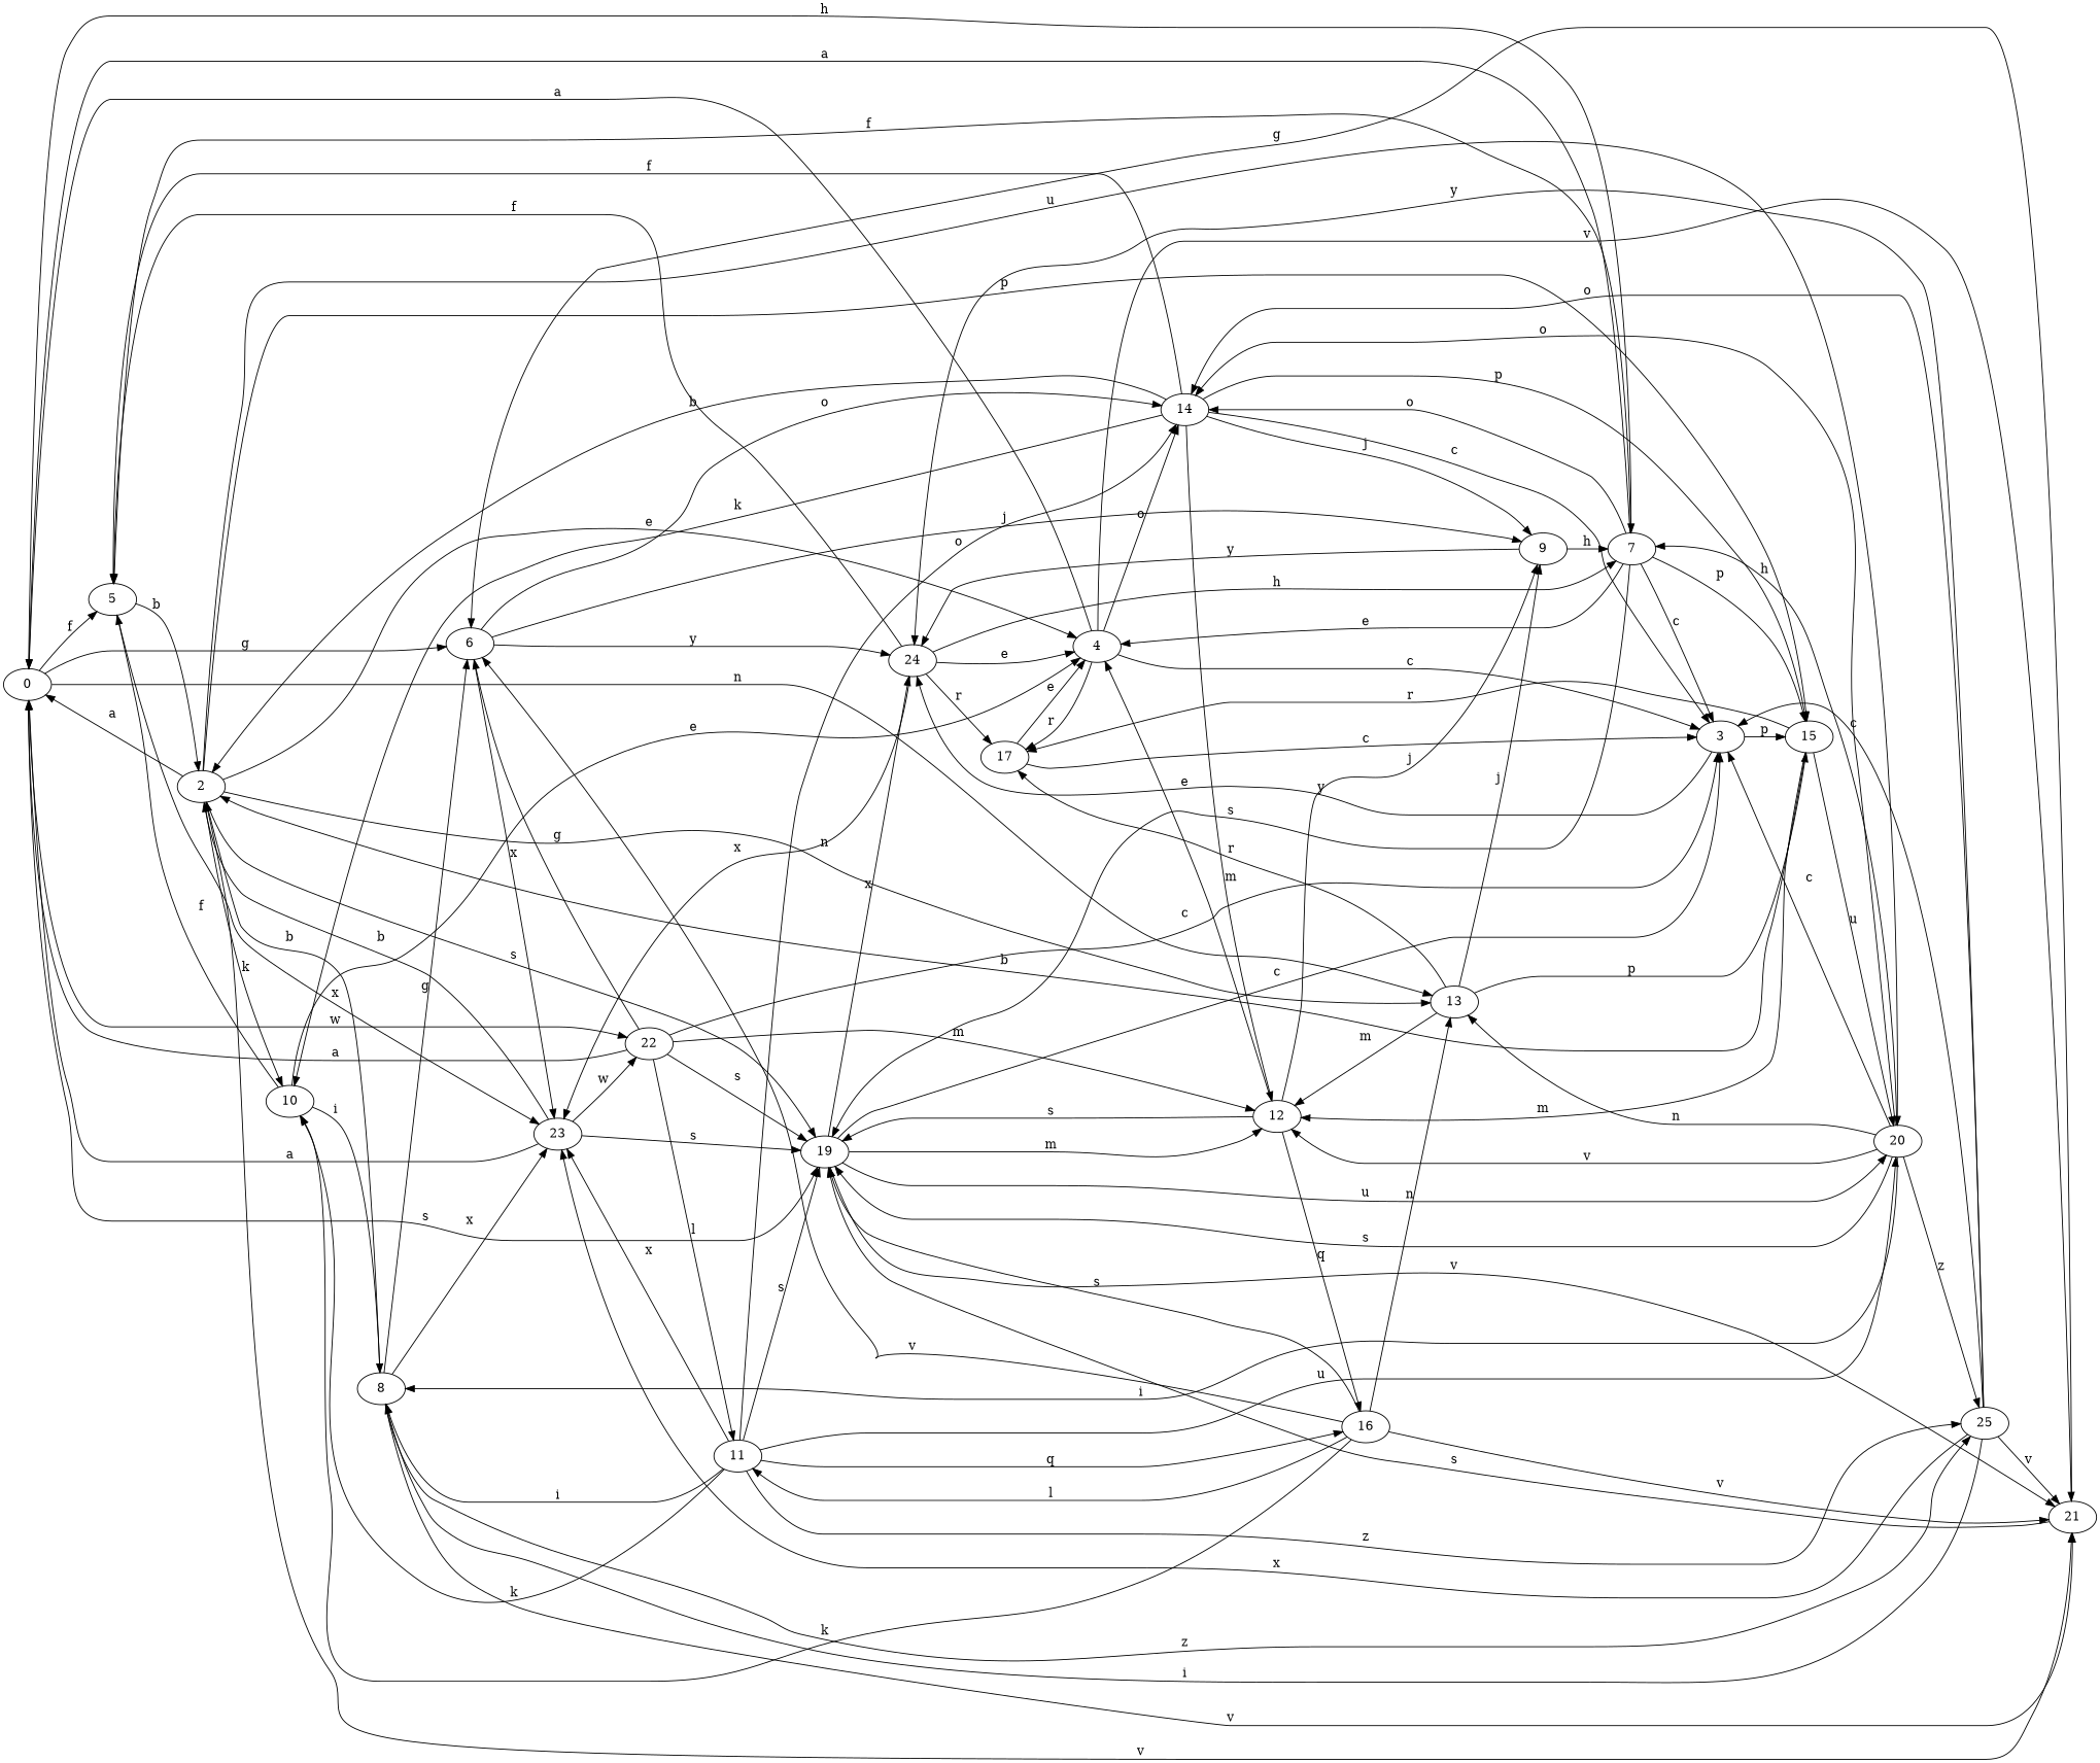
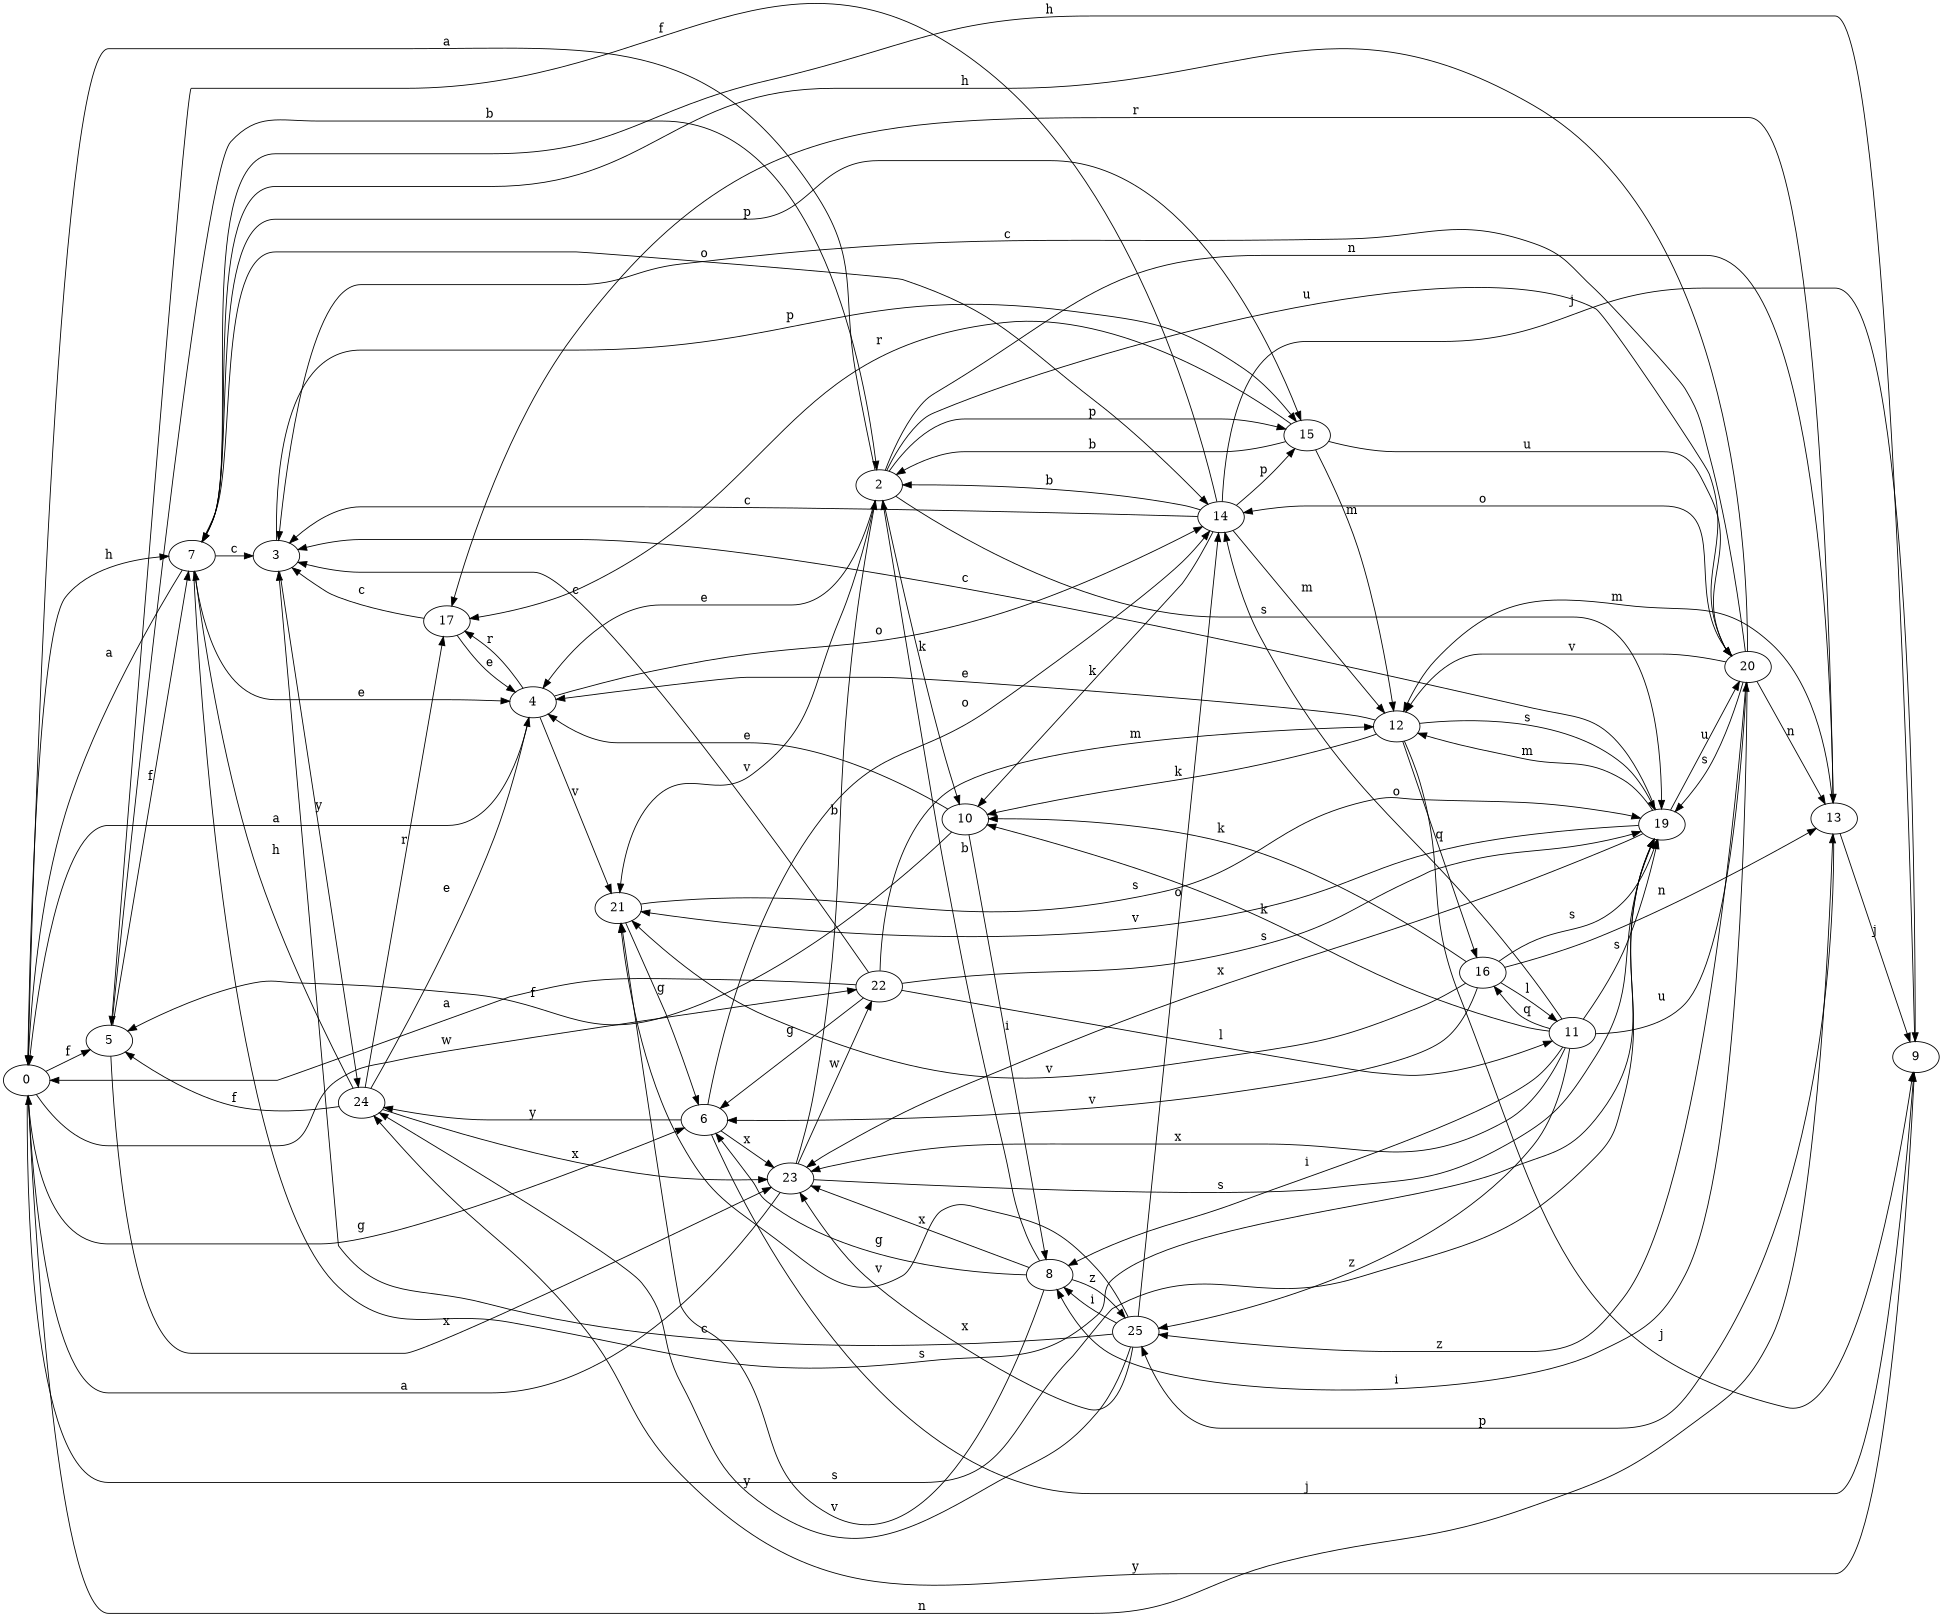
  strict digraph {
    rankdir=LR
    0
    5
    6
    7
    13
    19
    22
    2
    23
    24
    14
    9
    4
    15
    3
    17
    12
    20
    21
    11
    10
    8
    25
    16
    0 -> 5 [label=f]
    0 -> 6 [label=g]
    0 -> 7 [label=h]
    0 -> 13 [label=n]
    0 -> 19 [label=s]
    0 -> 22 [label=w]
    5 -> 2 [label=b]
    5 -> 23 [label=x]
    6 -> 23 [label=x]
    6 -> 24 [label=y]
    6 -> 14 [label=o]
    6 -> 9 [label=j]
    7 -> 0 [label=a]
-   7 -> 5 [label=f]
+   5 -> 7 [label=f]
    7 -> 19 [label=s]
    7 -> 14 [label=o]
    7 -> 4 [label=e]
    7 -> 15 [label=p]
    7 -> 3 [label=c]
    13 -> 9 [label=j]
-   13 -> 15 [label=p]
+   13 -> 25 [label=p]
    13 -> 17 [label=r]
    13 -> 12 [label=m]
-   19 -> 24 [label=x]
+   19 -> 23 [label=x]
    19 -> 3 [label=c]
    19 -> 12 [label=m]
    19 -> 20 [label=u]
    19 -> 21 [label=v]
    22 -> 0 [label=a]
    22 -> 6 [label=g]
    22 -> 19 [label=s]
    22 -> 3 [label=c]
    22 -> 12 [label=m]
    22 -> 11 [label=l]
    2 -> 0 [label=a]
    2 -> 13 [label=n]
    2 -> 19 [label=s]
    2 -> 4 [label=e]
    2 -> 15 [label=p]
    2 -> 20 [label=u]
    2 -> 21 [label=v]
    2 -> 10 [label=k]
    23 -> 0 [label=a]
    23 -> 19 [label=s]
    23 -> 22 [label=w]
    23 -> 2 [label=b]
    24 -> 5 [label=f]
    24 -> 7 [label=h]
    24 -> 23 [label=x]
    24 -> 4 [label=e]
    24 -> 17 [label=r]
    14 -> 5 [label=f]
    14 -> 2 [label=b]
    14 -> 9 [label=j]
    14 -> 15 [label=p]
    14 -> 3 [label=c]
    14 -> 12 [label=m]
    14 -> 10 [label=k]
    9 -> 7 [label=h]
    9 -> 24 [label=y]
    4 -> 0 [label=a]
    4 -> 14 [label=o]
-   4 -> 3 [label=c]
    4 -> 17 [label=r]
    4 -> 21 [label=v]
    15 -> 2 [label=b]
    15 -> 17 [label=r]
    15 -> 12 [label=m]
    15 -> 20 [label=u]
    3 -> 24 [label=y]
    3 -> 15 [label=p]
    17 -> 4 [label=e]
    17 -> 3 [label=c]
    12 -> 19 [label=s]
    12 -> 9 [label=j]
    12 -> 4 [label=e]
+   12 -> 10 [label=k]
    12 -> 16 [label=q]
    20 -> 7 [label=h]
    20 -> 13 [label=n]
    20 -> 19 [label=s]
    20 -> 14 [label=o]
    20 -> 3 [label=c]
    20 -> 12 [label=v]
    20 -> 8 [label=i]
    20 -> 25 [label=z]
    21 -> 6 [label=g]
    21 -> 19 [label=s]
    11 -> 19 [label=s]
    11 -> 23 [label=x]
    11 -> 14 [label=o]
    11 -> 20 [label=u]
    11 -> 10 [label=k]
    11 -> 8 [label=i]
    11 -> 25 [label=z]
    11 -> 16 [label=q]
    10 -> 5 [label=f]
    10 -> 4 [label=e]
    10 -> 8 [label=i]
    8 -> 6 [label=g]
    8 -> 2 [label=b]
    8 -> 23 [label=x]
    8 -> 21 [label=v]
    8 -> 25 [label=z]
    25 -> 23 [label=x]
    25 -> 24 [label=y]
    25 -> 14 [label=o]
    25 -> 3 [label=c]
    25 -> 21 [label=v]
    25 -> 8 [label=i]
    16 -> 6 [label=v]
    16 -> 13 [label=n]
    16 -> 19 [label=s]
    16 -> 21 [label=v]
    16 -> 11 [label=l]
    16 -> 10 [label=k]
  }
